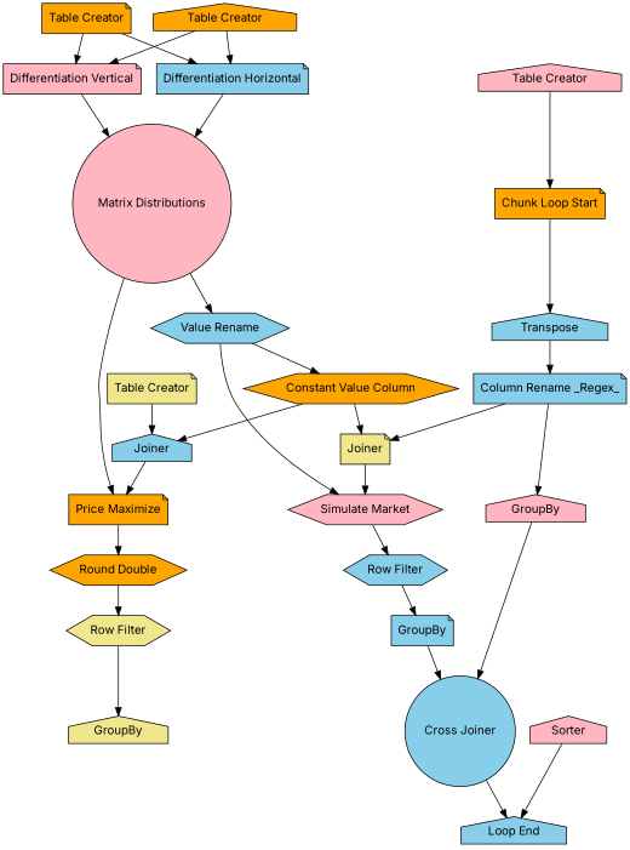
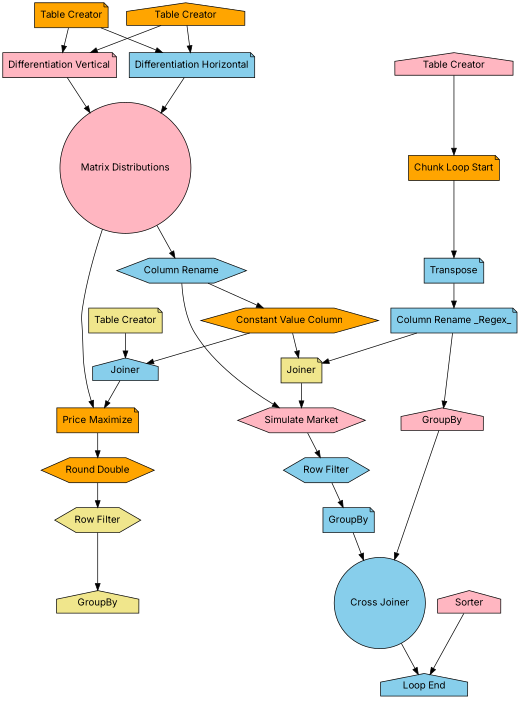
  digraph {
    fontname=Inter
    rankdir=TB
    node [fillcolor=skyblue fontname=Inter shape=note style=filled]
    edge [fontname=Inter]
    n1 [label="Loop End" shape=house]
    n2 [fillcolor=lightpink label=Sorter shape=house]
-   n3 [label="Value Rename" shape=hexagon]
+   n3 [label="Column Rename" shape=hexagon]
    n4 [fillcolor=orange label="Constant Value Column" shape=hexagon]
    n5 [fillcolor=lightpink label="Simulate Market" shape=hexagon]
    n6 [label=Joiner shape=house]
    n7 [fillcolor=khaki label=Joiner]
    n8 [fillcolor=orange label="Price Maximize"]
    n9 [fillcolor=lightpink label="Matrix Distributions" shape=circle]
    n10 [label="Row Filter" shape=hexagon]
    n11 [fillcolor=orange label="Round Double" shape=hexagon]
    n12 [label=GroupBy]
    n13 [label="Differentiation Horizontal"]
    n14 [label="Column Rename _Regex_"]
    n15 [fillcolor=lightpink label=GroupBy shape=house]
    n16 [label="Cross Joiner" shape=circle]
-   n17 [label=Transpose shape=house]
+   n17 [label=Transpose]
    n18 [fillcolor=orange label="Table Creator"]
    n19 [fillcolor=lightpink label="Differentiation Vertical"]
    n20 [fillcolor=orange label="Chunk Loop Start"]
    n21 [fillcolor=orange label="Table Creator" shape=house]
    n22 [fillcolor=khaki label="Row Filter" shape=hexagon]
    n23 [fillcolor=lightpink label="Table Creator" shape=house]
    n24 [fillcolor=khaki label=GroupBy shape=house]
    n25 [fillcolor=khaki label="Table Creator"]
    n2 -> n1
    n3 -> n4
    n3 -> n5
    n4 -> n6
    n4 -> n7
    n5 -> n10
    n6 -> n8
    n7 -> n5
    n8 -> n11
    n9 -> n3
    n9 -> n8
    n10 -> n12
    n11 -> n22
    n12 -> n16
    n13 -> n9
    n14 -> n7
    n14 -> n15
    n15 -> n16
    n16 -> n1
    n17 -> n14
    n18 -> n13
    n18 -> n19
    n19 -> n9
    n20 -> n17
    n21 -> n13
    n21 -> n19
    n22 -> n24
    n23 -> n20
    n25 -> n6
  }
